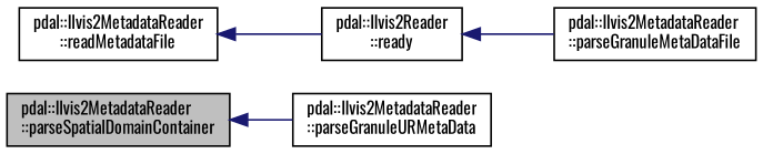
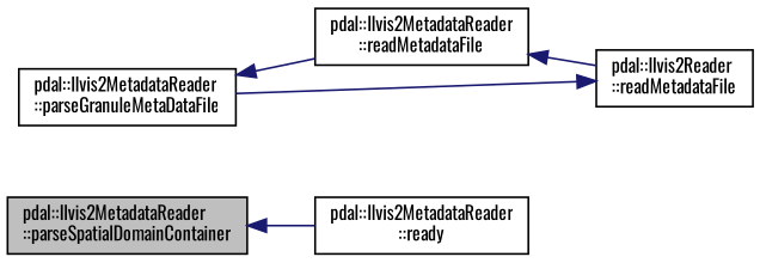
  digraph {
    fontname=Oswald
    rankdir=LR
    node [color=black fillcolor=white fontname=Oswald fontsize=10 shape=record style=filled]
    edge [color=midnightblue dir=back fontname=Oswald fontsize=10 labelfontname=Helvetica labelfontsize=10 style=solid]
    n1 [fillcolor=grey75 fontcolor=black height=0.2 label="pdal::Ilvis2MetadataReader\l::parseSpatialDomainContainer" width=0.4]
-   n2 [height=0.2 label="pdal::Ilvis2MetadataReader\l::parseGranuleURMetaData" width=0.4]
+   n2 [height=0.2 label="pdal::Ilvis2MetadataReader\l::ready" width=0.4]
    n3 [height=0.2 label="pdal::Ilvis2MetadataReader\l::parseGranuleMetaDataFile" width=0.4]
    n4 [height=0.2 label="pdal::Ilvis2MetadataReader\l::readMetadataFile" width=0.4]
-   n5 [height=0.2 label="pdal::Ilvis2Reader\l::ready" width=0.4]
+   n5 [height=0.2 label="pdal::Ilvis2Reader\l::readMetadataFile" width=0.4]
    n1 -> n2
+   n3 -> n4
    n4 -> n5
    n5 -> n3
  }
